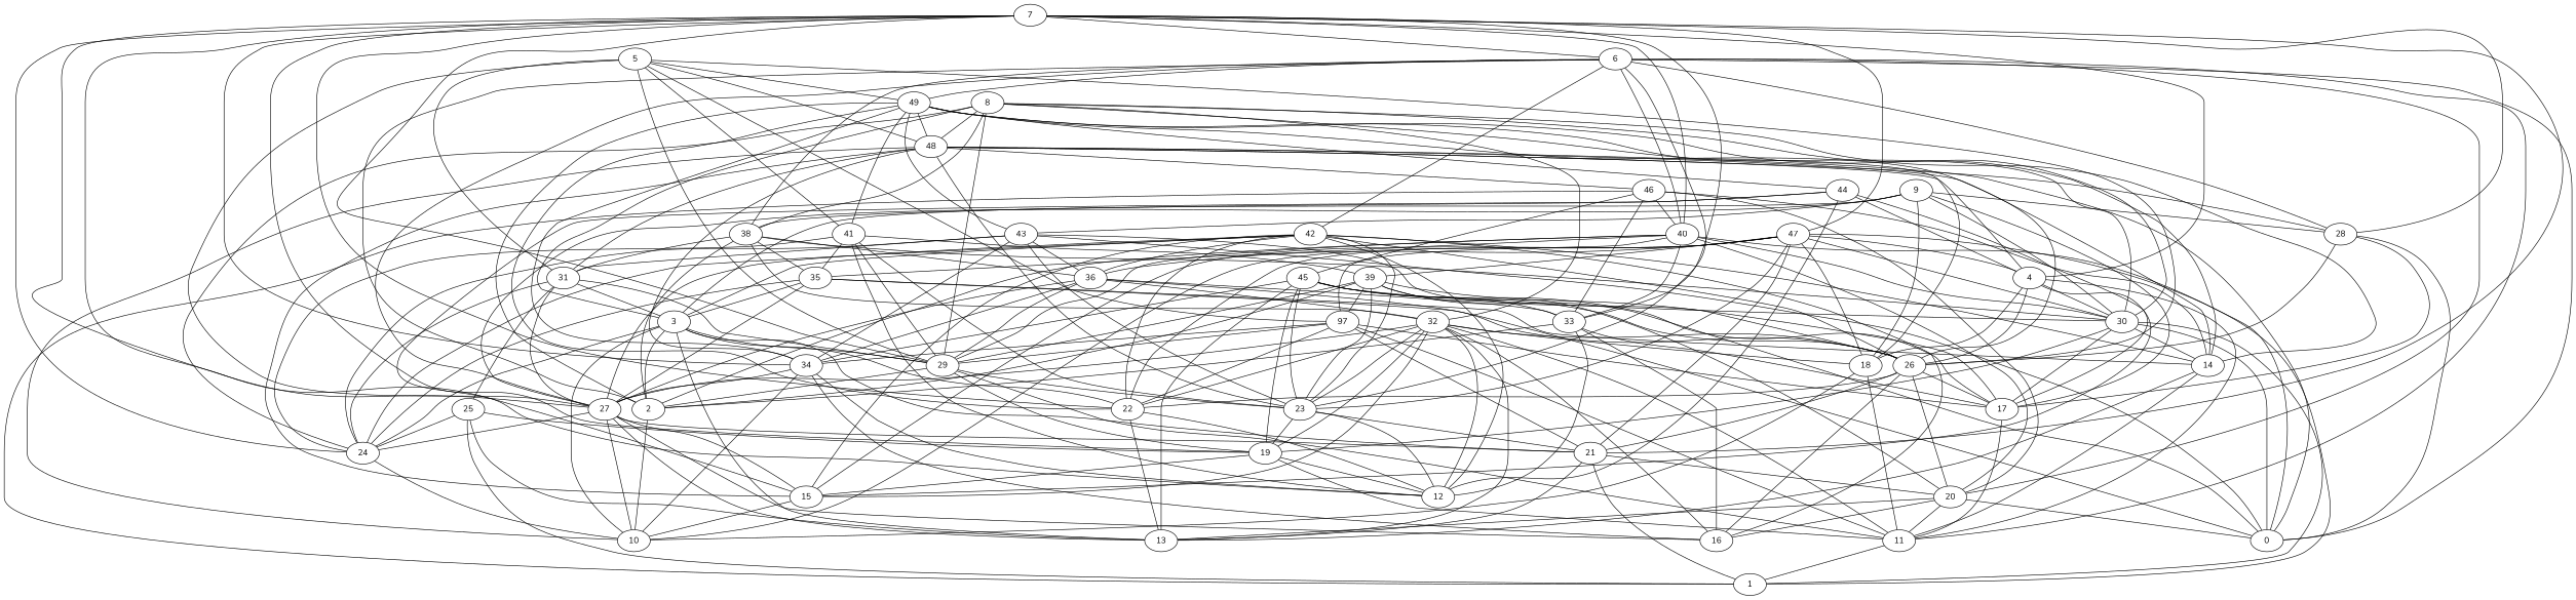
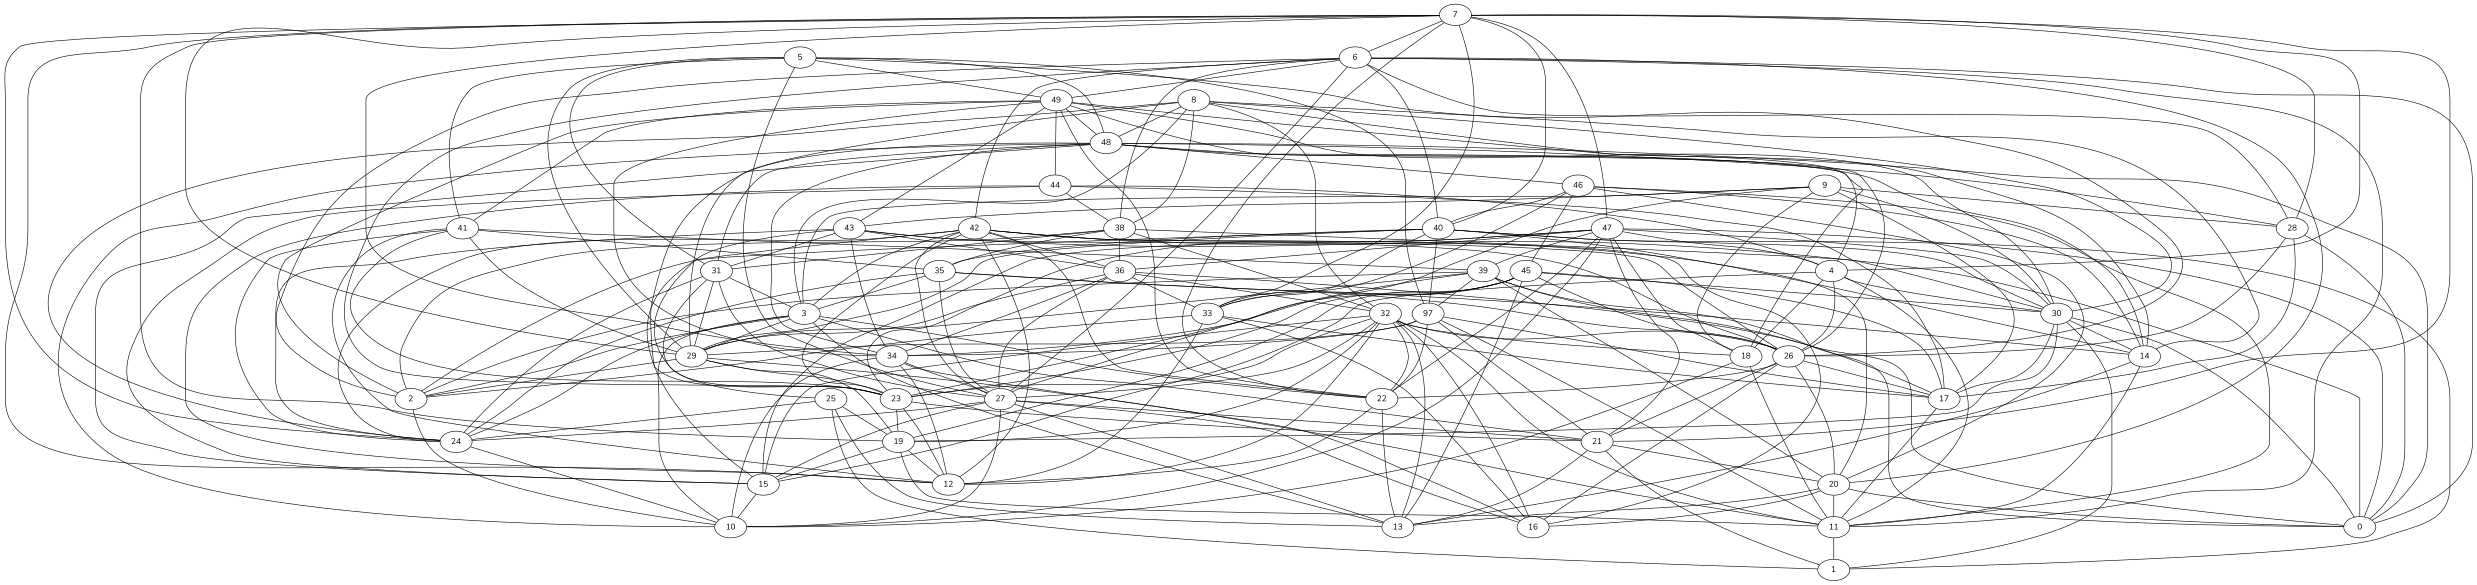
  digraph {
    fontname=Nunito
    node [fontname=Nunito]
    edge [color=black dir=none fontname=Nunito]
    31
    25
    24
    3
    29
    27
    13
    1
    19
    10
    21
    2
    22
    23
    11
    n16 [label=97]
    34
    17
    20
    16
    12
    36
    32
    33
    0
    26
    15
    18
    43
    44
    38
    4
    14
    8
    48
    30
    35
    46
    28
    45
    40
    41
    39
    5
    49
    7
    47
    6
    42
    9
    subgraph sub_1 {
      31
      25
      24
      3
      29
      27
      13
      1
      19
      10
      21
      2
      22
      23
      11
      n16
      34
      17
      20
      16
      12
      36
      32
      33
      0
      26
      15
      18
      43
      44
      38
      4
      14
      8
      48
      30
      35
      46
      28
      45
      40
      41
      39
      5
      49
      7
      47
      6
      42
      9
    }
    31 -> 25
    31 -> 24
    31 -> 3
    31 -> 29
    31 -> 27
    25 -> 24
    25 -> 13
    25 -> 1
    25 -> 19
    24 -> 10
    3 -> 24
    3 -> 29
    3 -> 13
    3 -> 10
    3 -> 21
    3 -> 2
    3 -> 22
    29 -> 19
    29 -> 2
    29 -> 23
    29 -> 11
    27 -> 24
    27 -> 13
    27 -> 10
    27 -> 21
    27 -> 16
    27 -> 15
    19 -> 11
    19 -> 12
    19 -> 15
    21 -> 13
    21 -> 1
    21 -> 20
    2 -> 10
    22 -> 13
    22 -> 12
    23 -> 19
    23 -> 21
    23 -> 12
    11 -> 1
    n16 -> 29
    n16 -> 21
    n16 -> 22
    n16 -> 11
    n16 -> 34
    n16 -> 17
    34 -> 27
    34 -> 10
    34 -> 16
    34 -> 12
    17 -> 11
    20 -> 13
    20 -> 11
    20 -> 16
    20 -> 0
    36 -> 29
    36 -> 27
    36 -> 34
    36 -> 32
    36 -> 33
    36 -> 0
    32 -> 27
    32 -> 13
    32 -> 19
    32 -> 22
    32 -> 23
    32 -> 11
    32 -> 16
    32 -> 12
    32 -> 26
    32 -> 15
    32 -> 18
    33 -> 2
    33 -> 17
    33 -> 16
    33 -> 12
    26 -> 21
    26 -> 22
    26 -> 17
    26 -> 20
    26 -> 16
    15 -> 10
    18 -> 10
    18 -> 11
    43 -> 31
    43 -> 24
    43 -> 23
    43 -> 34
    43 -> 36
    43 -> 0
    43 -> 26
    44 -> 17
    44 -> 12
    44 -> 15
    44 -> 38
    44 -> 4
    38 -> 31
    38 -> 2
    38 -> 36
    38 -> 32
    38 -> 30
    38 -> 35
    4 -> 11
    4 -> 26
    4 -> 15
    4 -> 18
    4 -> 30
    14 -> 13
    14 -> 11
    8 -> 24
    8 -> 3
    8 -> 29
    8 -> 32
    8 -> 18
    8 -> 38
    8 -> 14
    8 -> 48
    8 -> 30
    48 -> 31
    48 -> 10
    48 -> 23
    48 -> 34
    48 -> 0
    48 -> 15
    48 -> 4
    48 -> 14
    48 -> 46
    48 -> 28
    30 -> 1
    30 -> 19
    30 -> 17
    30 -> 0
    30 -> 14
    35 -> 24
    35 -> 3
    35 -> 27
    35 -> 26
    35 -> 14
-   46 -> 1
+   46 -> 11
    46 -> 20
    46 -> 33
    46 -> 14
    46 -> 45
    46 -> 40
    28 -> 17
    28 -> 0
    28 -> 26
    45 -> 13
    45 -> 19
    45 -> 23
    45 -> 34
    45 -> 17
    45 -> 33
    45 -> 26
    45 -> 30
    40 -> 29
    40 -> 1
    40 -> 2
    40 -> n16
    40 -> 20
    40 -> 33
    40 -> 30
    40 -> 35
    41 -> 24
    41 -> 29
    41 -> 23
    41 -> 12
    41 -> 35
    41 -> 39
    39 -> 29
    39 -> 2
    39 -> 23
    39 -> n16
    39 -> 17
    39 -> 20
    39 -> 0
    5 -> 31
    5 -> 29
    5 -> 27
    5 -> n16
    5 -> 26
    5 -> 48
    5 -> 41
    5 -> 49
    49 -> 2
    49 -> 22
    49 -> 34
    49 -> 26
    49 -> 43
    49 -> 44
    49 -> 14
    49 -> 48
    49 -> 30
    49 -> 41
    7 -> 24
    7 -> 29
-   7 -> 27
    7 -> 19
    7 -> 21
    7 -> 22
    7 -> 34
    7 -> 12
    7 -> 33
    7 -> 4
    7 -> 28
    7 -> 40
    7 -> 47
    7 -> 6
    47 -> 10
    47 -> 21
    47 -> 22
    47 -> 23
    47 -> 36
    47 -> 0
    47 -> 15
    47 -> 18
    47 -> 4
    47 -> 30
    47 -> 39
    6 -> 27
    6 -> 2
    6 -> 23
    6 -> 11
    6 -> 20
    6 -> 0
    6 -> 38
    6 -> 28
    6 -> 40
    6 -> 49
    6 -> 42
    42 -> 24
    42 -> 3
    42 -> 27
    42 -> 22
    42 -> 23
    42 -> 16
    42 -> 12
    42 -> 36
    42 -> 26
    42 -> 15
    42 -> 14
    9 -> 3
    9 -> 27
    9 -> 17
    9 -> 18
    9 -> 43
    9 -> 30
    9 -> 28
  }
